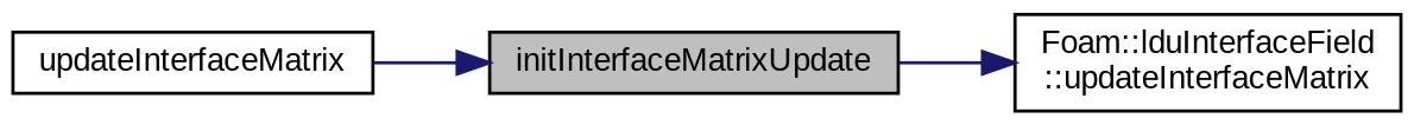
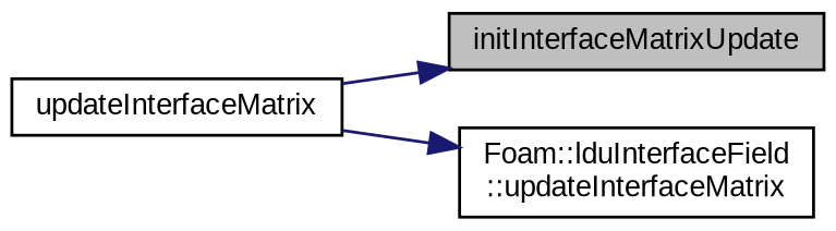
  digraph {
    fontname="Liberation Sans"
    rankdir=LR
    node [color=black fontname="Liberation Sans" fontsize=10 shape=record]
    edge [color=midnightblue fontname="Liberation Sans" fontsize=10 labelfontname=Helvetica labelfontsize=10 style=solid]
    n1 [fillcolor=grey75 fontcolor=black height=0.2 label=initInterfaceMatrixUpdate style=filled width=0.4]
    n2 [height=0.2 label="Foam::lduInterfaceField\l::updateInterfaceMatrix" width=0.4]
    n3 [height=0.2 label=updateInterfaceMatrix width=0.4]
-   n1 -> n2
+   n3 -> n2
    n3 -> n1
  }
